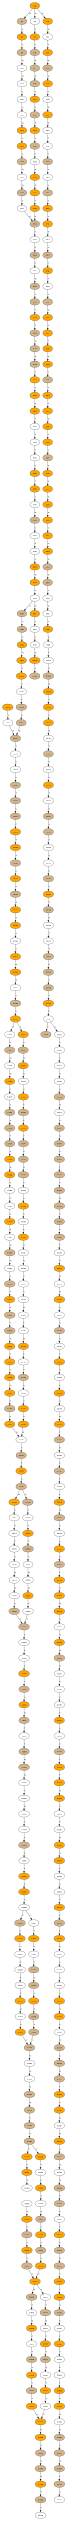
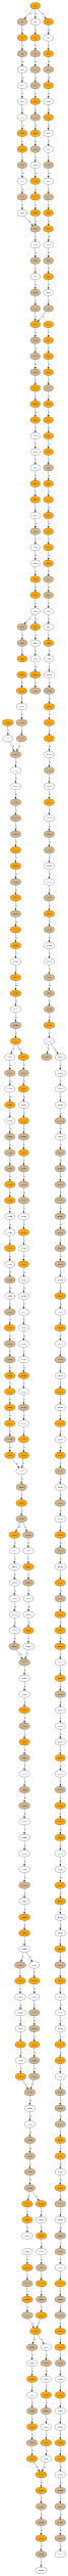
  strict digraph {
    fontname="Fira Sans"
    node [fillcolor=orange fontname="Fira Sans" style=filled]
    edge [fontname="Fira Sans"]
    S1 [fillcolor=tan]
    S0
    S2 [fillcolor=white]
    S3
    S4
    S5
    S6 [fillcolor=white]
    S7 [fillcolor=tan]
    S8 [fillcolor=tan]
    S9
    S10 [fillcolor=white]
    S11 [fillcolor=tan]
    S12 [fillcolor=tan]
    S13 [fillcolor=white]
    S14 [fillcolor=tan]
    S15
    S16 [fillcolor=white]
    S17
    S18 [fillcolor=white]
    S19 [fillcolor=white]
    S20 [fillcolor=tan]
    S21
    S22
    S23
    S24 [fillcolor=white]
    S25
    S26 [fillcolor=tan]
    S27 [fillcolor=white]
    S28 [fillcolor=tan]
    S29 [fillcolor=white]
    S30 [fillcolor=tan]
    S31 [fillcolor=white]
    S32
    S33 [fillcolor=white]
    S34 [fillcolor=tan]
    S35
    S36 [fillcolor=tan]
    S37 [fillcolor=white]
    S38
    S39
    S40 [fillcolor=tan]
    S41
    S42 [fillcolor=white]
    S43 [fillcolor=white]
    S44 [fillcolor=tan]
    S45 [fillcolor=tan]
    S46 [fillcolor=white]
    S47
    S48 [fillcolor=tan]
    S49 [fillcolor=white]
    S50 [fillcolor=tan]
    S51 [fillcolor=tan]
    S52
    S53
    S54 [fillcolor=tan]
    S55
    S56 [fillcolor=tan]
    S57
    S58 [fillcolor=tan]
    S59
    S60
    S61 [fillcolor=tan]
    S62
    S63
    S64
    S65
    S66 [fillcolor=white]
    S67
    S68 [fillcolor=white]
    S69
    S70 [fillcolor=white]
    S71 [fillcolor=tan]
    S72
    S73
    S74
    S75
    S76 [fillcolor=white]
    S77
    S78 [fillcolor=tan]
    S79
    S80 [fillcolor=white]
    S81
    S82 [fillcolor=white]
    S83
    S84
    S85 [fillcolor=tan]
    S86
    S87 [fillcolor=tan]
    S88 [fillcolor=white]
    S89 [fillcolor=white]
    S90 [fillcolor=tan]
    S91
    S92 [fillcolor=white]
    S93 [fillcolor=tan]
    S94 [fillcolor=white]
    S95
    S96
    S97 [fillcolor=white]
    S98 [fillcolor=white]
    S99
    S100
    S101 [fillcolor=white]
    S102
    S103 [fillcolor=tan]
    S104 [fillcolor=tan]
    S105 [fillcolor=white]
    S107
    S108 [fillcolor=tan]
    S110
    S111 [fillcolor=tan]
    S112 [fillcolor=white]
    S109
    S113
    S114 [fillcolor=tan]
    S115 [fillcolor=white]
    S116 [fillcolor=white]
    S117 [fillcolor=tan]
    S118 [fillcolor=white]
    S119 [fillcolor=white]
    S120 [fillcolor=tan]
    S121
    S122 [fillcolor=tan]
    S123 [fillcolor=white]
    S124 [fillcolor=tan]
    S125 [fillcolor=tan]
    S126
    S127 [fillcolor=tan]
    S128
    S129 [fillcolor=white]
    S130 [fillcolor=tan]
    S131 [fillcolor=white]
    S132
    S133 [fillcolor=tan]
    S134 [fillcolor=tan]
    S135
    S136
    S137 [fillcolor=tan]
    S138
    S139 [fillcolor=white]
    S140 [fillcolor=white]
    S141 [fillcolor=white]
    S142
    S143 [fillcolor=tan]
    S144
    S145 [fillcolor=tan]
    S146 [fillcolor=white]
    S147 [fillcolor=tan]
    S148 [fillcolor=tan]
    S149
    S150
    S151 [fillcolor=white]
    S152 [fillcolor=white]
    S153
    S154 [fillcolor=tan]
    S157 [fillcolor=white]
    S155 [fillcolor=tan]
    S156 [fillcolor=tan]
    S158 [fillcolor=white]
    S159
    S160 [fillcolor=white]
    S161
    S162 [fillcolor=white]
    S163 [fillcolor=white]
    S164 [fillcolor=white]
    S165
    S166 [fillcolor=white]
    S167 [fillcolor=tan]
    S168 [fillcolor=tan]
    S169 [fillcolor=tan]
    S170 [fillcolor=tan]
    S171
    S172 [fillcolor=white]
    S173 [fillcolor=tan]
    S174 [fillcolor=tan]
    S175 [fillcolor=tan]
    S176
    S177 [fillcolor=tan]
    S178 [fillcolor=tan]
    S179
    S180 [fillcolor=tan]
    S181 [fillcolor=tan]
    S182 [fillcolor=white]
    S183 [fillcolor=white]
    S184 [fillcolor=tan]
    S185 [fillcolor=white]
    S186
    S187 [fillcolor=tan]
    S188
    S189 [fillcolor=white]
    S190 [fillcolor=tan]
    S191 [fillcolor=white]
    S192
    S193 [fillcolor=tan]
    S194 [fillcolor=tan]
    S195 [fillcolor=white]
    S196 [fillcolor=tan]
    S197 [fillcolor=white]
    S198 [fillcolor=white]
    S199 [fillcolor=white]
    S200 [fillcolor=tan]
    S201 [fillcolor=white]
    S202
    S203
    S204 [fillcolor=white]
    S205 [fillcolor=white]
    S206 [fillcolor=tan]
    S207 [fillcolor=white]
    S208
    S209 [fillcolor=tan]
    S210 [fillcolor=white]
    S211 [fillcolor=white]
    S212
    S213
    S214 [fillcolor=tan]
    S215
    S216 [fillcolor=white]
    S217 [fillcolor=white]
    S218
    S219 [fillcolor=tan]
    S220
    S221
    S222 [fillcolor=white]
    S223 [fillcolor=white]
    S224 [fillcolor=tan]
    S225
    S226
    S227
    S228
    S229 [fillcolor=white]
    S230 [fillcolor=white]
    S231
    S232 [fillcolor=tan]
    S233 [fillcolor=tan]
    S234
    S235 [fillcolor=white]
    S236 [fillcolor=tan]
    S237 [fillcolor=tan]
    S238
    S239 [fillcolor=tan]
    S240 [fillcolor=white]
    S241 [fillcolor=white]
    S242 [fillcolor=white]
    S243
    S244 [fillcolor=white]
    S245
    S246 [fillcolor=tan]
    S247 [fillcolor=white]
    S248 [fillcolor=tan]
    S249 [fillcolor=white]
    S250 [fillcolor=white]
    S251 [fillcolor=white]
    S252
    S253 [fillcolor=white]
    S254 [fillcolor=white]
    S255 [fillcolor=tan]
    S256 [fillcolor=white]
    S257
    S258
    S259 [fillcolor=tan]
    S260 [fillcolor=white]
    S261
    S262 [fillcolor=tan]
    S263
    S264 [fillcolor=white]
    S265 [fillcolor=white]
    S266 [fillcolor=white]
    S267
    S268
    S269 [fillcolor=tan]
    S270 [fillcolor=tan]
    S271 [fillcolor=white]
    S272
    S273 [fillcolor=white]
    S274 [fillcolor=tan]
    S275 [fillcolor=white]
    S276 [fillcolor=white]
    S277
    S278 [fillcolor=tan]
    S279 [fillcolor=white]
    S280 [fillcolor=tan]
    S281 [fillcolor=tan]
    S282 [fillcolor=white]
    S283
    S284 [fillcolor=white]
    S285
    S286 [fillcolor=white]
    S287
    S288 [fillcolor=white]
    S289 [fillcolor=white]
    S290 [fillcolor=tan]
    S291 [fillcolor=white]
    S292 [fillcolor=white]
    S293
    S294
    S295
    S296
    S297 [fillcolor=white]
    S298 [fillcolor=white]
    S299 [fillcolor=white]
    S300 [fillcolor=tan]
    S301 [fillcolor=white]
    S302
    S303
    S304
    S305 [fillcolor=tan]
    S306 [fillcolor=white]
    S307 [fillcolor=white]
    S308
    S309 [fillcolor=white]
    S310 [fillcolor=tan]
    S311 [fillcolor=white]
    S312 [fillcolor=white]
    S313 [fillcolor=tan]
    S314 [fillcolor=white]
    S315
    S316
    S317 [fillcolor=white]
    S318 [fillcolor=white]
    S319 [fillcolor=tan]
    S320
    S321
    S322 [fillcolor=tan]
    S323
    S324 [fillcolor=tan]
    S325 [fillcolor=white]
    S326 [fillcolor=white]
    S327 [fillcolor=tan]
    S328 [fillcolor=white]
    S329 [fillcolor=tan]
    S330 [fillcolor=tan]
    S331 [fillcolor=tan]
    S332 [fillcolor=tan]
    S333
    S334 [fillcolor=tan]
    S335
    S336 [fillcolor=tan]
    S337 [fillcolor=white]
    S338
    S339
    S340
    S341
    S342 [fillcolor=white]
    S343 [fillcolor=tan]
    S344 [fillcolor=white]
    S345
    S346 [fillcolor=white]
    S348 [fillcolor=white]
    S349 [fillcolor=tan]
    S347 [fillcolor=white]
    S350
    S351 [fillcolor=tan]
    S352 [fillcolor=tan]
    S353 [fillcolor=tan]
    S354
    S355 [fillcolor=white]
    S356
    S357 [fillcolor=tan]
    S358
    S359 [fillcolor=tan]
    S360
    S361 [fillcolor=tan]
    S362
    S363 [fillcolor=tan]
    S364 [fillcolor=tan]
    S365 [fillcolor=white]
    S366
    S367 [fillcolor=white]
    S368 [fillcolor=tan]
    S369
    S370
    S371 [fillcolor=white]
    S372 [fillcolor=tan]
    S373 [fillcolor=white]
    S374
    S375 [fillcolor=white]
    S376 [fillcolor=tan]
    S377 [fillcolor=tan]
    S378
    S379
    S380 [fillcolor=white]
    S381 [fillcolor=white]
    S382 [fillcolor=tan]
    S383
    S384 [fillcolor=white]
    S385
    S386 [fillcolor=white]
    S387
    S388
    S389
    S390
    S391 [fillcolor=white]
    S392 [fillcolor=tan]
    S393 [fillcolor=tan]
    S394 [fillcolor=tan]
    S395 [fillcolor=tan]
    S396
    S397 [fillcolor=tan]
    S398 [fillcolor=tan]
    S399 [fillcolor=tan]
    S400 [fillcolor=white]
    S401 [fillcolor=white]
    S1 -> S4 [label=C]
    S0 -> S1 [label=G]
    S0 -> S2 [label=G]
    S0 -> S3 [label=C]
    S2 -> S5 [label=C]
    S3 -> S6 [label=G]
    S4 -> S7 [label=A]
    S5 -> S8 [label=A]
    S6 -> S9 [label=T]
    S7 -> S10 [label=G]
    S8 -> S11 [label=G]
    S9 -> S12 [label=G]
    S10 -> S13 [label=G]
    S11 -> S14 [label=G]
    S12 -> S15 [label=G]
    S13 -> S16 [label=C]
    S14 -> S17 [label=T]
    S15 -> S18 [label=A]
    S16 -> S19 [label=A]
    S17 -> S20 [label=A]
    S18 -> S21 [label=G]
    S19 -> S22 [label=G]
    S20 -> S23 [label=G]
    S21 -> S24 [label=G]
    S22 -> S25 [label=A]
    S23 -> S26 [label=A]
    S24 -> S27 [label=T]
    S25 -> S28 [label=A]
    S26 -> S29 [label=A]
    S27 -> S30 [label=T]
    S28 -> S31 [label=G]
    S29 -> S32 [label=G]
    S30 -> S33 [label=T]
    S31 -> S34 [label=G]
    S32 -> S35 [label=G]
    S33 -> S36 [label=A]
    S34 -> S37 [label=T]
    S35 -> S38 [label=T]
    S36 -> S39 [label=A]
    S37 -> S40 [label=C]
    S38 -> S40 [label=C]
    S39 -> S41 [label=A]
    S40 -> S42 [label=A]
    S41 -> S43 [label=G]
    S42 -> S44 [label=A]
    S43 -> S45 [label=T]
    S44 -> S46 [label=C]
    S45 -> S47 [label=A]
    S46 -> S48 [label=G]
    S47 -> S49 [label=A]
    S48 -> S50 [label=A]
    S49 -> S51 [label=A]
    S50 -> S52 [label=A]
-   S51 -> S53 [label=G]
+   S51 -> S52 [label=G]
    S52 -> S54 [label=C]
    S53 -> S55 [label=A]
    S54 -> S56 [label=G]
    S55 -> S57 [label=T]
    S56 -> S58 [label=G]
    S57 -> S59 [label=C]
    S58 -> S60 [label=T]
    S59 -> S61 [label=T]
    S60 -> S62 [label=C]
    S61 -> S63 [label=T]
    S62 -> S64 [label=G]
    S63 -> S65 [label=T]
    S64 -> S66 [label=T]
    S65 -> S67 [label=G]
    S66 -> S68 [label=T]
    S67 -> S69 [label=A]
    S68 -> S70 [label=T]
    S69 -> S71 [label=A]
    S70 -> S72 [label=C]
    S71 -> S73 [label=G]
    S72 -> S74 [label=T]
    S73 -> S75 [label=G]
    S74 -> S76 [label=A]
    S75 -> S77 [label=G]
    S76 -> S78 [label=G]
    S77 -> S79 [label=G]
    S78 -> S80 [label=T]
    S79 -> S81 [label=T]
    S80 -> S82 [label=C]
    S81 -> S83 [label=A]
    S82 -> S84 [label=A]
    S83 -> S85 [label=G]
    S84 -> S86 [label=G]
    S85 -> S87 [label=G]
    S86 -> S88 [label=A]
    S87 -> S89 [label=A]
    S88 -> S90 [label=A]
    S88 -> S91 [label=G]
    S89 -> S92 [label=G]
    S90 -> S93 [label=A]
    S91 -> S94 [label=A]
    S92 -> S95 [label=A]
    S93 -> S96 [label=C]
    S94 -> S97 [label=C]
    S95 -> S98 [label=A]
-   S96 -> S99 [label=G]
    S97 -> S100 [label=G]
    S98 -> S101 [label=T]
    S99 -> S102 [label=A]
    S100 -> S103 [label=A]
    S101 -> S104 [label=A]
    S102 -> S105 [label=C]
    S104 -> S107 [label=G]
    S105 -> S108 [label=T]
    S107 -> S110 [label=T]
    S108 -> S111 [label=A]
    S110 -> S113 [label=A]
    S111 -> S114 [label=G]
    S112 -> S114 [label=G]
    S109 -> S112 [label=A]
    S113 -> S115 [label=G]
    S114 -> S116 [label=T]
    S115 -> S117 [label=T]
    S116 -> S118 [label=C]
    S117 -> S119 [label=T]
    S118 -> S120 [label=C]
    S119 -> S121 [label=A]
    S120 -> S122 [label=T]
    S121 -> S123 [label=T]
    S122 -> S124 [label=C]
    S123 -> S125 [label=C]
    S124 -> S126 [label=C]
    S125 -> S127 [label=A]
    S126 -> S128 [label=T]
    S127 -> S129 [label=A]
    S128 -> S130 [label=T]
    S129 -> S131 [label=A]
    S130 -> S132 [label=A]
    S131 -> S133 [label=C]
    S132 -> S134 [label=A]
    S133 -> S135 [label=A]
    S134 -> S136 [label=G]
    S135 -> S137 [label=T]
    S136 -> S138 [label=G]
    S137 -> S139 [label=G]
    S138 -> S140 [label=A]
    S139 -> S141 [label=T]
    S140 -> S142 [label=A]
    S141 -> S143 [label=T]
    S142 -> S144 [label=G]
    S143 -> S145 [label=C]
    S144 -> S146 [label=G]
    S145 -> S147 [label=C]
    S146 -> S148 [label=A]
    S147 -> S149 [label=T]
    S148 -> S150 [label=A]
    S149 -> S151 [label=C]
    S150 -> S152 [label=T]
    S150 -> S153 [label=C]
    S151 -> S154 [label=C]
    S151 -> S157 [label=A]
    S152 -> S155 [label=A]
    S153 -> S156 [label=A]
    S157 -> S160 [label=A]
    S155 -> S158 [label=G]
    S156 -> S159 [label=G]
    S158 -> S161 [label=G]
    S159 -> S162 [label=G]
    S160 -> S163 [label=A]
    S161 -> S164 [label=A]
    S162 -> S165 [label=A]
    S163 -> S166 [label=A]
    S164 -> S167 [label=C]
    S165 -> S168 [label=C]
    S166 -> S169 [label=A]
    S167 -> S170 [label=C]
    S168 -> S171 [label=T]
    S169 -> S172 [label=G]
    S170 -> S173 [label=T]
    S171 -> S174 [label=T]
    S172 -> S175 [label=A]
    S173 -> S176 [label=A]
    S174 -> S177 [label=A]
    S175 -> S178 [label=G]
    S176 -> S179 [label=G]
    S177 -> S180 [label=G]
    S178 -> S181 [label=A]
    S179 -> S182 [label=A]
    S180 -> S183 [label=A]
    S181 -> S184 [label=T]
    S182 -> S185 [label=A]
    S183 -> S186 [label=A]
    S184 -> S187 [label=A]
    S185 -> S188 [label=C]
    S186 -> S189 [label=A]
    S187 -> S190 [label=G]
    S188 -> S191 [label=C]
    S189 -> S192 [label=C]
    S190 -> S193 [label=A]
    S191 -> S194 [label=G]
    S192 -> S195 [label=G]
    S193 -> S196 [label=C]
    S194 -> S197 [label=G]
    S195 -> S198 [label=G]
    S196 -> S199 [label=T]
    S197 -> S200 [label=A]
    S198 -> S201 [label=A]
    S199 -> S202 [label=A]
    S200 -> S203 [label=A]
    S201 -> S204 [label=A]
    S202 -> S205 [label=G]
    S203 -> S206 [label=C]
    S204 -> S207 [label=G]
    S205 -> S208 [label=G]
    S206 -> S209 [label=T]
    S207 -> S210 [label=T]
    S208 -> S211 [label=A]
    S209 -> S212 [label=G]
    S210 -> S213 [label=G]
    S211 -> S214 [label=A]
    S212 -> S215 [label=T]
    S213 -> S216 [label=T]
    S214 -> S217 [label=T]
    S215 -> S218 [label=A]
    S216 -> S219 [label=A]
    S217 -> S220 [label=T]
    S218 -> S221 [label=A]
    S219 -> S222 [label=A]
    S220 -> S223 [label=C]
    S221 -> S224 [label=A]
    S222 -> S225 [label=A]
    S223 -> S226 [label=T]
    S224 -> S227 [label=A]
    S225 -> S228 [label=A]
    S226 -> S229 [label=A]
    S227 -> S230 [label=G]
    S228 -> S230 [label=G]
    S229 -> S231 [label=G]
    S230 -> S232 [label=A]
    S231 -> S233 [label=T]
    S232 -> S234 [label=T]
    S233 -> S235 [label=G]
    S234 -> S236 [label=A]
    S235 -> S237 [label=C]
    S236 -> S238 [label=G]
    S236 -> S239 [label=A]
    S237 -> S240 [label=T]
    S238 -> S241 [label=C]
    S239 -> S242 [label=C]
    S240 -> S243 [label=T]
    S241 -> S244 [label=A]
    S242 -> S245 [label=A]
    S243 -> S246 [label=G]
    S244 -> S247 [label=T]
    S245 -> S248 [label=T]
    S246 -> S249 [label=A]
    S247 -> S250 [label=A]
    S248 -> S251 [label=A]
    S249 -> S252 [label=A]
    S250 -> S253 [label=G]
    S251 -> S254 [label=G]
    S252 -> S255 [label=A]
    S253 -> S256 [label=G]
    S254 -> S257 [label=G]
    S255 -> S258 [label=T]
    S256 -> S259 [label=C]
    S257 -> S260 [label=C]
    S258 -> S261 [label=A]
    S259 -> S262 [label=T]
    S260 -> S262 [label=T]
    S261 -> S263 [label=G]
    S262 -> S264 [label=C]
    S263 -> S265 [label=A]
    S264 -> S266 [label=C]
    S265 -> S267 [label=A]
    S266 -> S268 [label=C]
    S267 -> S269 [label=G]
    S268 -> S270 [label=A]
    S269 -> S271 [label=G]
    S270 -> S272 [label=A]
    S271 -> S273 [label=C]
    S272 -> S274 [label=G]
    S273 -> S275 [label=C]
    S274 -> S276 [label=T]
    S275 -> S277 [label=A]
    S276 -> S278 [label=T]
    S277 -> S279 [label=A]
    S278 -> S280 [label=G]
    S279 -> S281 [label=C]
    S280 -> S282 [label=G]
    S281 -> S283 [label=T]
    S282 -> S284 [label=A]
    S283 -> S285 [label=T]
    S284 -> S286 [label=G]
    S285 -> S287 [label=G]
    S286 -> S288 [label=C]
    S287 -> S289 [label=C]
    S288 -> S290 [label=T]
    S289 -> S291 [label=A]
    S290 -> S292 [label=C]
    S291 -> S293 [label=G]
    S292 -> S294 [label=T]
    S293 -> S295 [label=G]
    S294 -> S296 [label=C]
    S295 -> S297 [label=T]
    S296 -> S298 [label=A]
    S297 -> S299 [label=A]
    S298 -> S300 [label=C]
    S298 -> S301 [label=T]
    S299 -> S302 [label=A]
    S300 -> S303 [label=T]
    S301 -> S304 [label=T]
    S302 -> S305 [label=C]
    S303 -> S306 [label=A]
    S304 -> S307 [label=A]
    S305 -> S308 [label=T]
    S306 -> S309 [label=C]
    S307 -> S310 [label=C]
    S308 -> S311 [label=C]
    S309 -> S312 [label=C]
    S310 -> S313 [label=C]
    S311 -> S314 [label=A]
    S312 -> S315 [label=A]
    S313 -> S316 [label=A]
    S314 -> S317 [label=C]
    S315 -> S318 [label=G]
    S316 -> S319 [label=G]
    S317 -> S320 [label=A]
    S318 -> S321 [label=A]
    S319 -> S322 [label=A]
    S320 -> S323 [label=G]
    S321 -> S324 [label=A]
    S322 -> S324 [label=A]
    S323 -> S325 [label=A]
    S324 -> S326 [label=G]
    S325 -> S327 [label=G]
    S326 -> S328 [label=G]
    S327 -> S329 [label=C]
    S328 -> S330 [label=G]
    S329 -> S331 [label=G]
    S330 -> S332 [label=G]
    S331 -> S333 [label=T]
    S332 -> S334 [label=C]
    S333 -> S335 [label=A]
    S334 -> S336 [label=A]
    S335 -> S337 [label=G]
    S336 -> S338 [label=C]
    S336 -> S339 [label=T]
    S337 -> S340 [label=G]
    S338 -> S341 [label=T]
    S339 -> S342 [label=T]
    S340 -> S343 [label=A]
    S341 -> S344 [label=C]
    S342 -> S345 [label=C]
    S343 -> S346 [label=G]
    S345 -> S348 [label=C]
    S346 -> S349 [label=G]
    S348 -> S351 [label=C]
    S349 -> S352 [label=T]
    S347 -> S350 [label=C]
    S350 -> S353 [label=A]
    S351 -> S354 [label=A]
    S352 -> S355 [label=C]
    S353 -> S356 [label=A]
    S354 -> S357 [label=A]
    S355 -> S358 [label=T]
    S356 -> S359 [label=A]
    S357 -> S360 [label=A]
    S358 -> S361 [label=T]
    S359 -> S362 [label=A]
    S360 -> S362 [label=A]
    S361 -> S363 [label=G]
    S362 -> S364 [label=G]
    S362 -> S365 [label=A]
    S363 -> S366 [label=T]
    S364 -> S367 [label=T]
    S365 -> S368 [label=T]
    S366 -> S369 [label=T]
    S367 -> S370 [label=G]
    S368 -> S371 [label=G]
    S369 -> S372 [label=A]
    S370 -> S373 [label=C]
    S371 -> S374 [label=C]
    S372 -> S375 [label=C]
    S373 -> S376 [label=T]
    S374 -> S377 [label=T]
    S375 -> S378 [label=C]
    S376 -> S379 [label=T]
    S377 -> S380 [label=T]
    S378 -> S381 [label=A]
    S379 -> S382 [label=T]
    S380 -> S383 [label=T]
    S381 -> S384 [label=C]
    S382 -> S385 [label=T]
    S383 -> S386 [label=T]
    S384 -> S387 [label=T]
    S385 -> S388 [label=A]
    S386 -> S388 [label=A]
    S387 -> S389 [label=A]
    S388 -> S390 [label=G]
    S389 -> S391 [label=G]
    S390 -> S392 [label=A]
    S391 -> S393 [label=G]
    S392 -> S394 [label=C]
    S393 -> S395 [label=A]
    S394 -> S396 [label=G]
    S395 -> S397 [label=G]
    S396 -> S398 [label=T]
    S397 -> S399 [label=T]
    S398 -> S400 [label=A]
    S399 -> S401 [label=A]
  }
